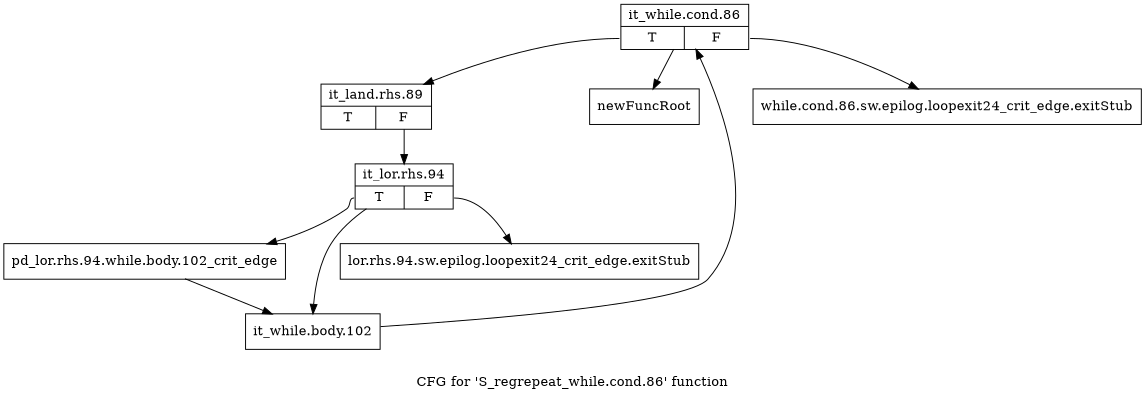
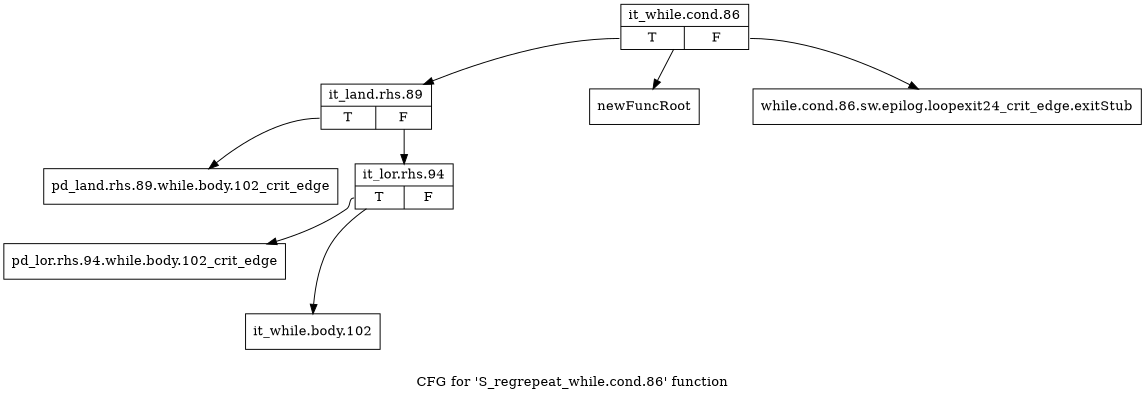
  digraph {
    label="CFG for 'S_regrepeat_while.cond.86' function"
    node [shape=record]
    n1 [label="{newFuncRoot}"]
    n2 [label="{it_while.cond.86|{<s0>T|<s1>F}}"]
    n3 [label="{while.cond.86.sw.epilog.loopexit24_crit_edge.exitStub}"]
    n4 [label="{it_land.rhs.89|{<s0>T|<s1>F}}"]
+   n5 [label="{pd_land.rhs.89.while.body.102_crit_edge}"]
    n6 [label="{it_lor.rhs.94|{<s0>T|<s1>F}}"]
-   n7 [label="{lor.rhs.94.sw.epilog.loopexit24_crit_edge.exitStub}"]
    n8 [label="{it_while.body.102}"]
    n9 [label="{pd_lor.rhs.94.while.body.102_crit_edge}"]
    n2 -> n1
    n2 -> n3 [tailport=s1]
    n2 -> n4 [tailport=s0]
+   n4 -> n5 [tailport=s0]
    n4 -> n6 [tailport=s1]
-   n6 -> n7 [tailport=s1]
    n6 -> n8
    n6 -> n9 [tailport=s0]
-   n8 -> n2
-   n9 -> n8
  }
